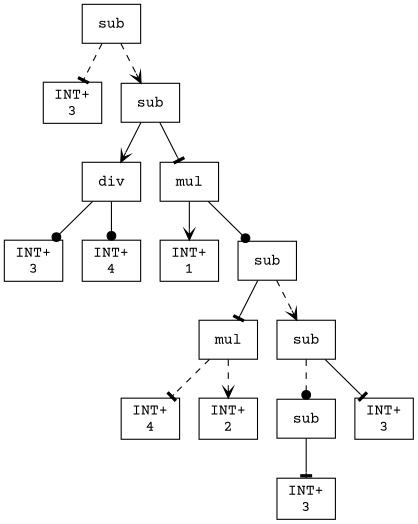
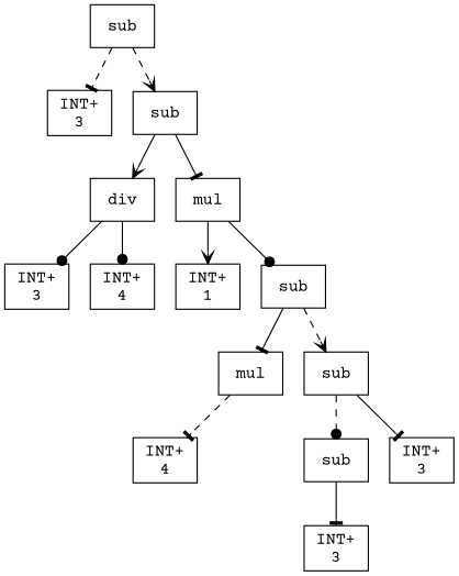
  digraph {
    fontname="Courier Prime"
    node [fontname="Courier Prime" shape=box]
    edge [arrowhead=tee fontname="Courier Prime" style=solid]
    n1 [label=sub]
    n2 [label="INT+\n3"]
    n3 [label=sub]
    n4 [label=div]
    n5 [label=mul]
    n6 [label="INT+\n3"]
    n7 [label="INT+\n4"]
    n8 [label="INT+\n1"]
    n9 [label=sub]
    n10 [label=mul]
    n11 [label=sub]
    n12 [label="INT+\n4"]
-   n13 [label="INT+\n2"]
    n14 [label=sub]
    n15 [label="INT+\n3"]
    n16 [label="INT+\n3"]
    n1 -> n2 [style=dashed]
    n1 -> n3 [arrowhead=vee style=dashed]
    n3 -> n4 [arrowhead=vee]
    n3 -> n5
    n4 -> n6 [arrowhead=dot]
    n4 -> n7 [arrowhead=dot]
    n5 -> n8 [arrowhead=vee]
    n5 -> n9 [arrowhead=dot]
    n9 -> n10
    n9 -> n11 [arrowhead=vee style=dashed]
    n10 -> n12 [style=dashed]
-   n10 -> n13 [arrowhead=vee style=dashed]
    n11 -> n14 [arrowhead=dot style=dashed]
    n11 -> n15
    n14 -> n16
  }
